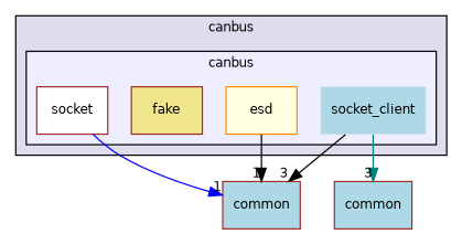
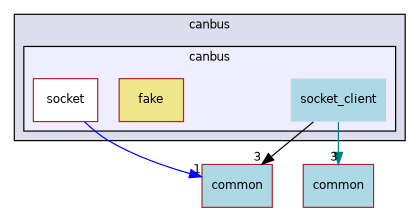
  digraph {
    compound=true
    node [color=brown fillcolor=lightblue fontname=Helvetica fontsize=10 shape=box style=filled]
    edge [color=black headlabel=3 labeldistance=1.5 labelfontname=Helvetica labelfontsize=10]
    n1 [label=socket_client shape=plaintext]
-   n2 [color=darkorange fillcolor=lightyellow label=esd]
    n3 [fillcolor=khaki label=fake]
    n4 [fillcolor=white label=socket]
    n5 [label=common]
    n6 [label=common]
    subgraph cluster_1 {
      bgcolor="#ddddee"
      fontname=Helvetica
      fontsize=10
      label=canbus
      pencolor=black
      subgraph cluster_2 {
        bgcolor="#eeeeff"
        fontname=Helvetica
        fontsize=10
        label=canbus
        pencolor=black
        n1
-       n2
        n3
        n4
      }
    }
    n1 -> n5
    n1 -> n6 [color=teal]
-   n2 -> n5 [headlabel=1]
    n4 -> n5 [color=blue headlabel=1]
  }
